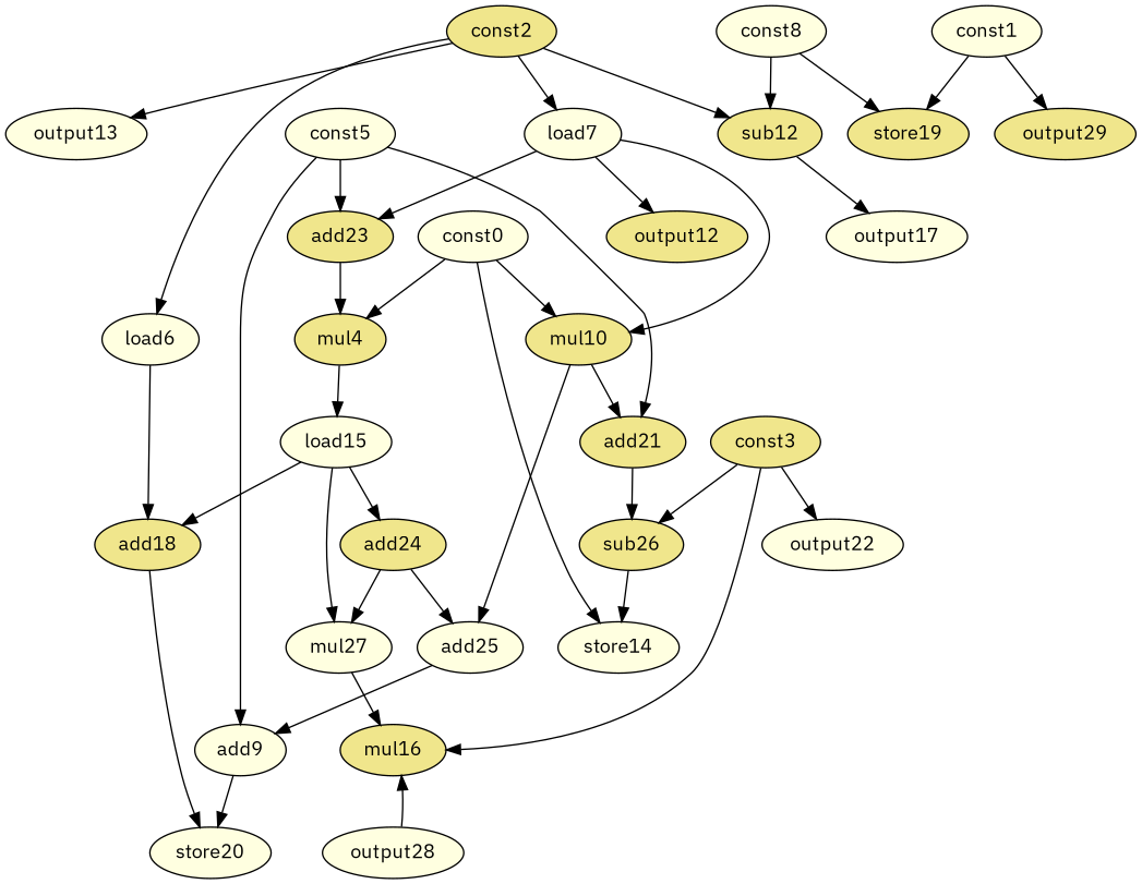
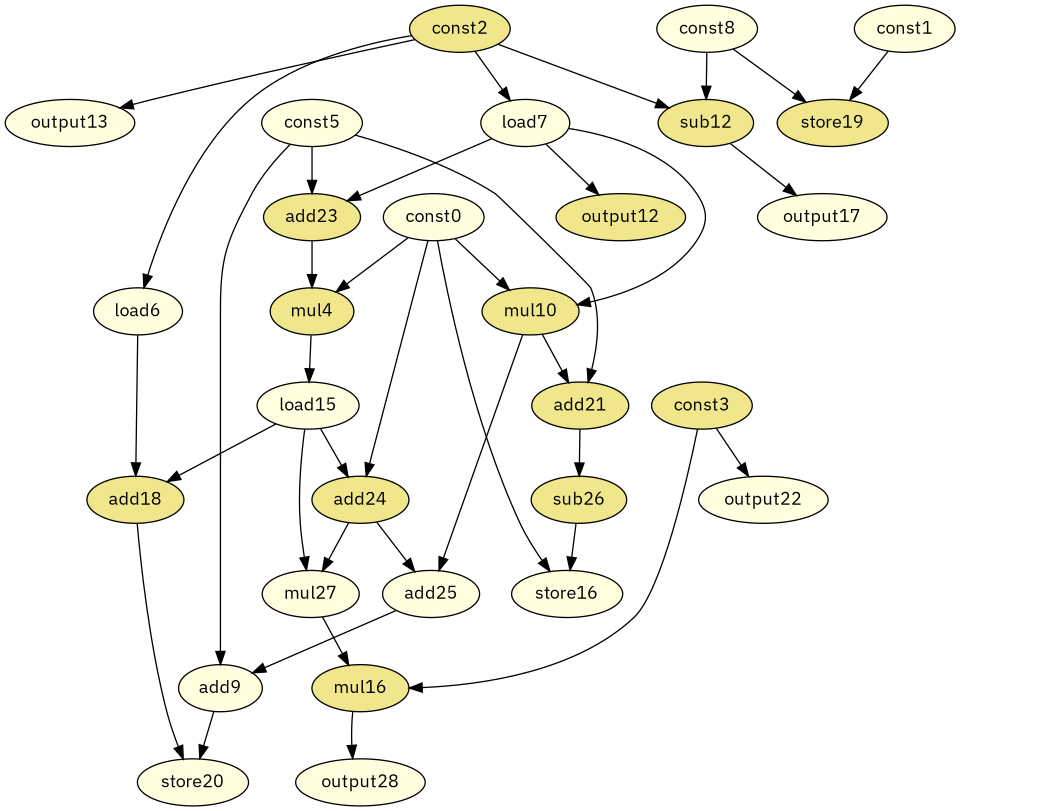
  digraph {
    fontname="IBM Plex Sans"
    node [fillcolor=lightyellow fontname="IBM Plex Sans" opcode=const style=filled]
    edge [fontname="IBM Plex Sans" operand=0]
    mul4 [fillcolor=khaki opcode=mul]
    const0
    mul10 [fillcolor=khaki opcode=mul]
-   store14 [opcode=store]
+   store14 [opcode=store label=store16]
    add24 [fillcolor=khaki opcode=add]
    load15 [opcode=load]
    add21 [fillcolor=khaki opcode=add]
    add25 [opcode=add]
    mul27 [opcode=mul]
    store19 [fillcolor=khaki opcode=store]
    const1
-   output29 [fillcolor=khaki opcode=output]
    const2 [fillcolor=khaki]
    load6 [opcode=load]
    load7 [opcode=load]
    n16 [fillcolor=khaki label=sub12 opcode=sub]
    output13 [opcode=output]
    add18 [fillcolor=khaki opcode=add]
    n19 [fillcolor=khaki label=add23 opcode=sub]
    output12 [fillcolor=khaki opcode=output]
    output17 [opcode=output]
    const3 [fillcolor=khaki]
    mul16 [fillcolor=khaki opcode=mul]
    output22 [opcode=output]
    sub26 [fillcolor=khaki opcode=sub]
    output28 [opcode=output]
    add9 [opcode=add]
    const5
    store20 [opcode=store]
    const8
    mul4 -> load15
    const0 -> mul4
    const0 -> mul10
    const0 -> store14
+   const0 -> add24
    mul10 -> add21
    mul10 -> add25 [operand=1]
    add24 -> add25
    add24 -> mul27
    load15 -> add24 [operand=1]
    load15 -> mul27 [operand=1]
    load15 -> add18 [operand=1]
    add21 -> sub26 [operand=1]
    add25 -> add9
    mul27 -> mul16 [operand=1]
    const1 -> store19 [operand=1]
-   const1 -> output29
    const2 -> load6
    const2 -> load7
    const2 -> n16 [operand=1]
    const2 -> output13
    load6 -> add18
    load7 -> mul10 [operand=1]
    load7 -> n19 [operand=1]
    load7 -> output12
    n16 -> output17
    add18 -> store20 [operand=1]
    n19 -> mul4 [operand=1]
    const3 -> mul16
    const3 -> output22
-   const3 -> sub26
-   output28 -> mul16
+   mul16 -> output28
    sub26 -> store14 [operand=1]
    add9 -> store20
    const5 -> add21 [operand=1]
    const5 -> n19
    const5 -> add9 [operand=1]
    const8 -> store19
    const8 -> n16
  }
